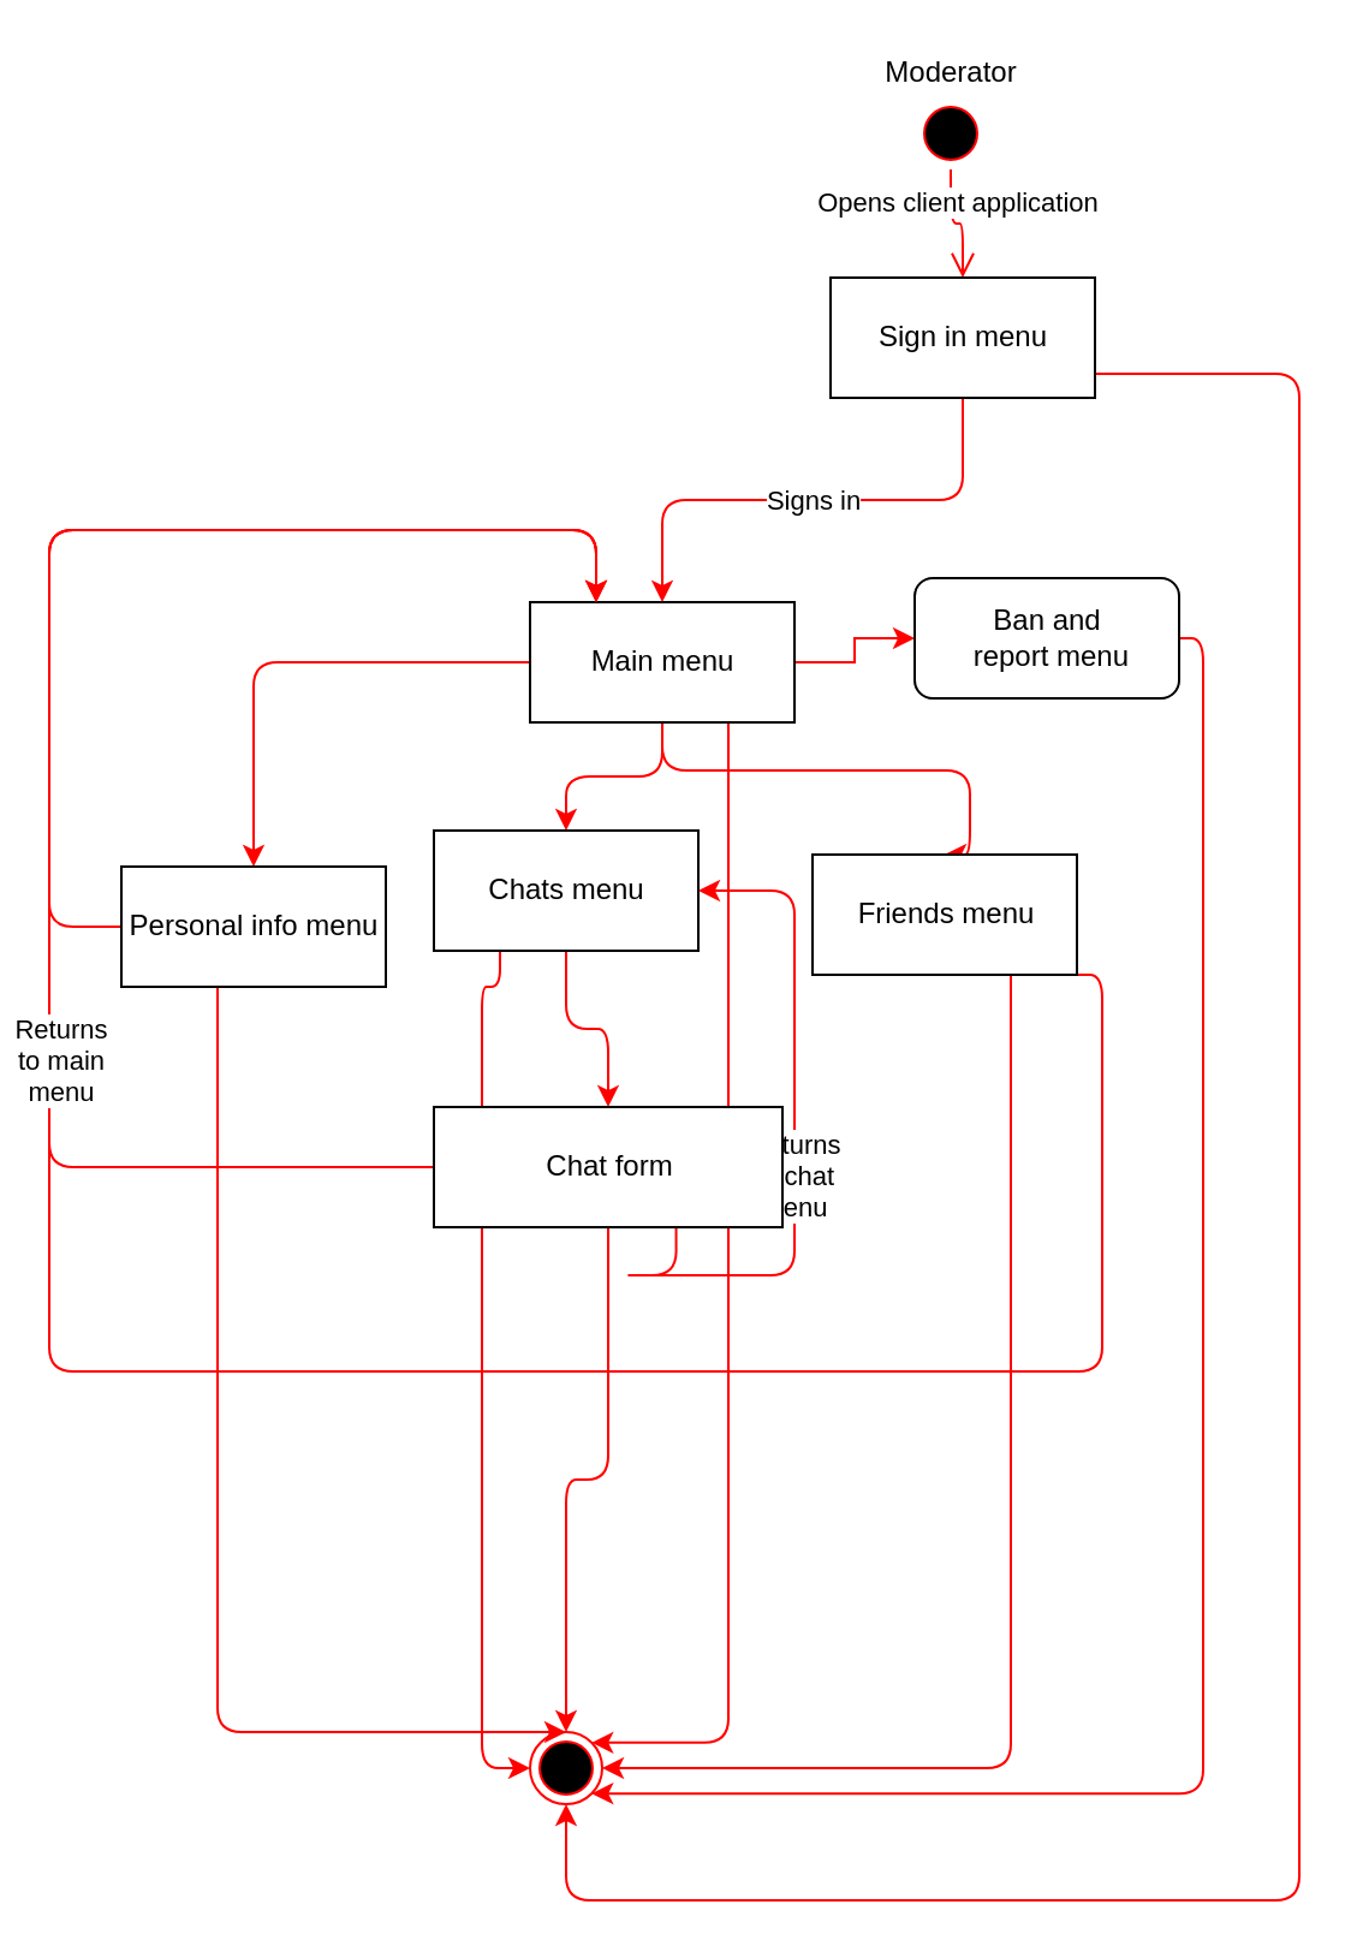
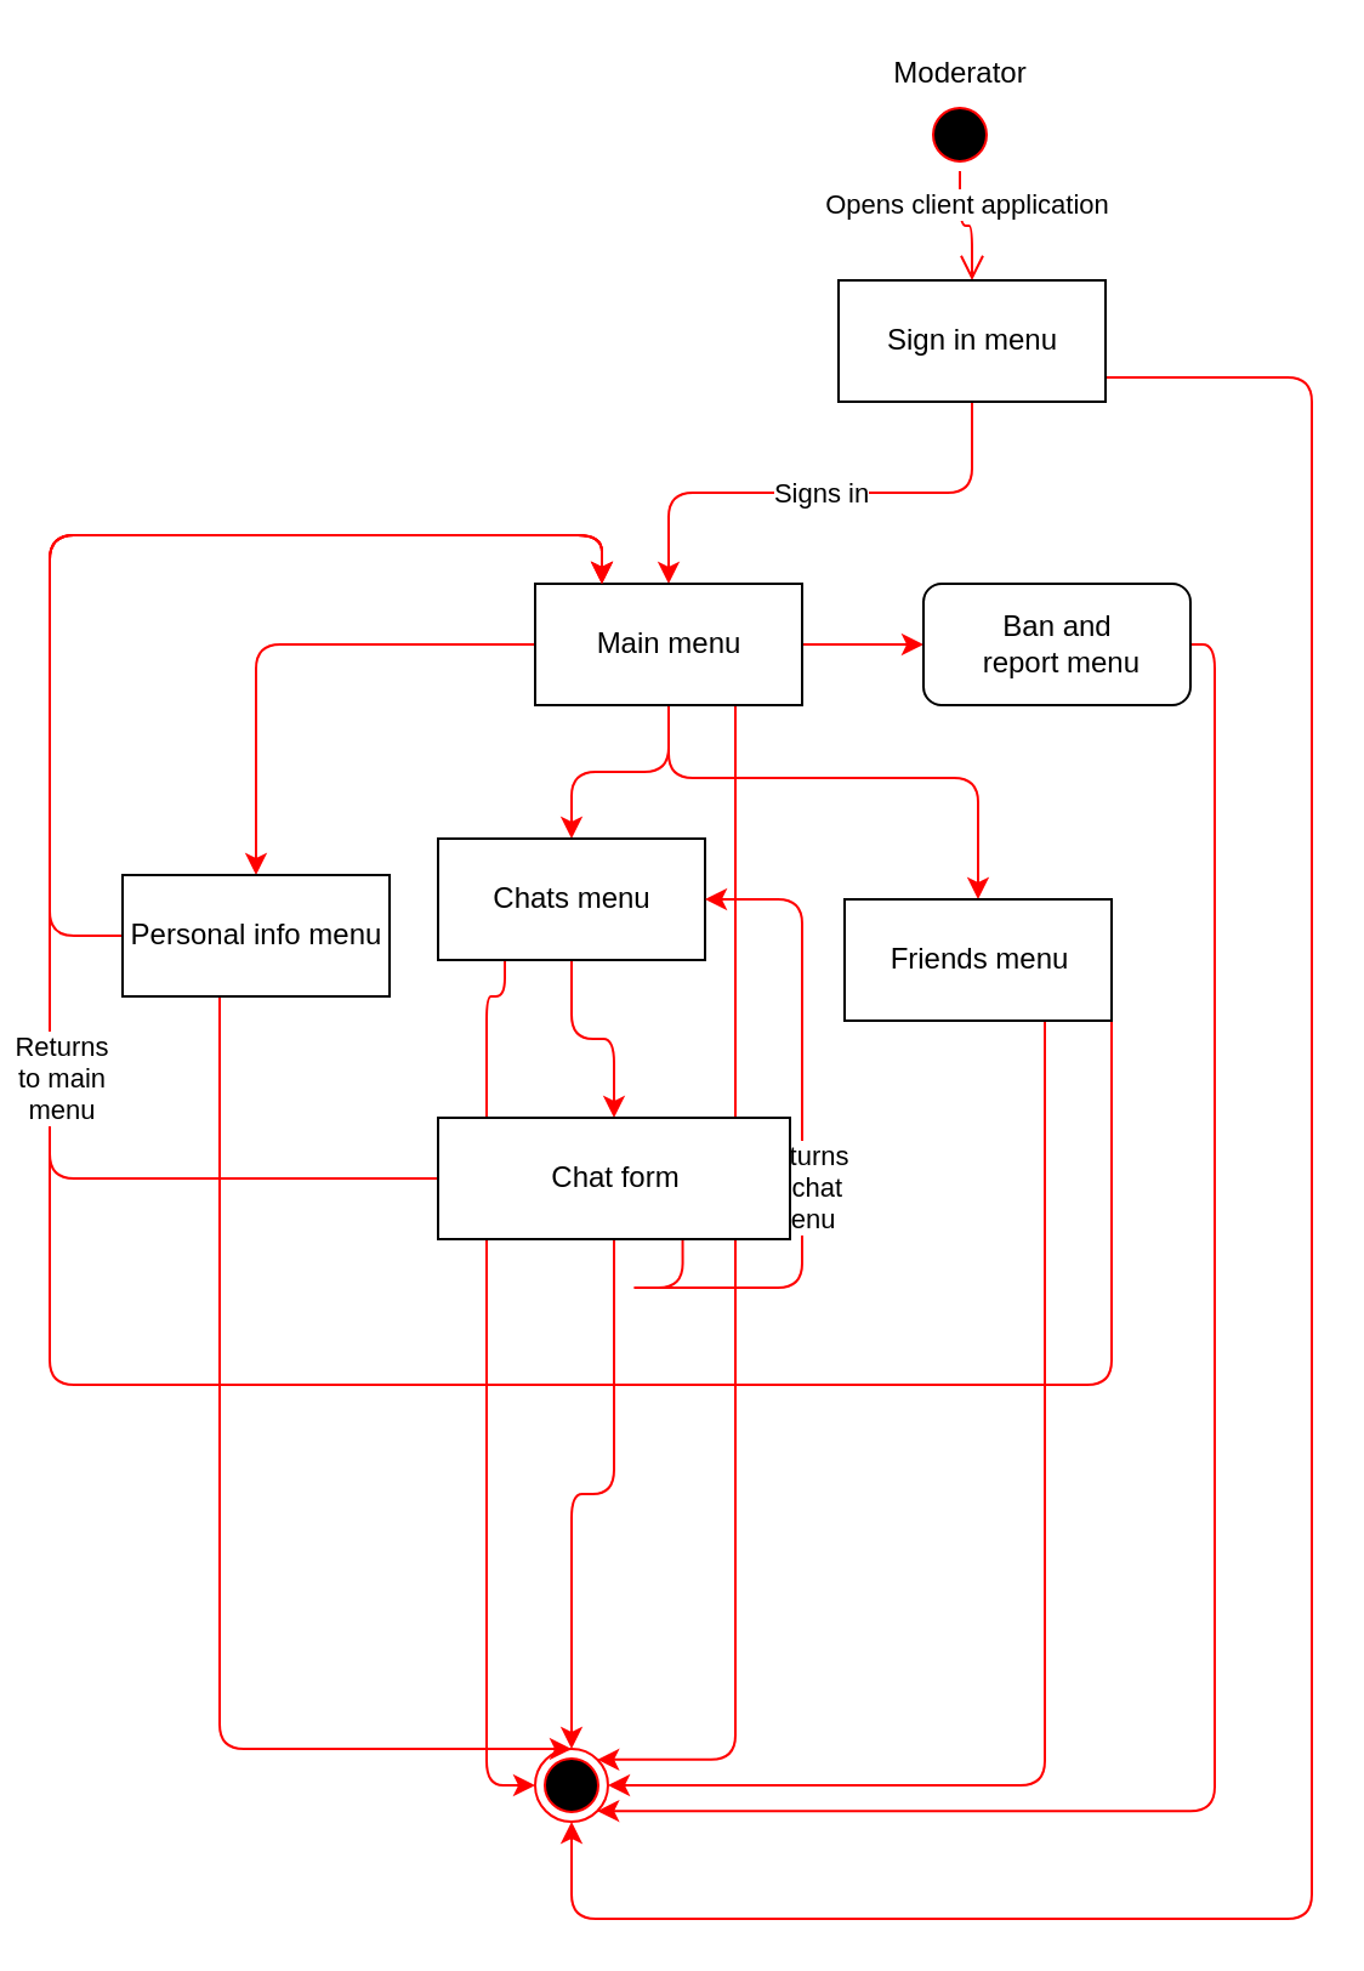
  <mxCell id="0" />
  <mxCell id="1" parent="0" />
  <mxCell id="2" value="Opens client application" style="edgeStyle=orthogonalEdgeStyle;html=1;verticalAlign=bottom;endArrow=open;endSize=8;strokeColor=#ff0000;entryX=0.5;entryY=0;entryDx=0;entryDy=0;" parent="1" source="4" target="8" edge="1"><mxGeometry relative="1" as="geometry"><mxPoint x="395" y="130" as="targetPoint" /></mxGeometry></mxCell>
  <mxCell id="3" value="" style="group" parent="1" vertex="1" connectable="0"><mxGeometry x="375" y="20" width="55" height="50" as="geometry" /></mxCell>
  <mxCell id="4" value="" style="ellipse;html=1;shape=startState;fillColor=#000000;strokeColor=#ff0000;" parent="3" vertex="1"><mxGeometry x="5" y="20" width="30" height="30" as="geometry" /></mxCell>
  <mxCell id="5" value="Moderator" style="text;html=1;align=center;verticalAlign=middle;resizable=0;points=[];autosize=1;" parent="3" vertex="1"><mxGeometry x="-15" width="70" height="20" as="geometry" /></mxCell>
  <mxCell id="6" value="Signs in" style="edgeStyle=orthogonalEdgeStyle;rounded=1;orthogonalLoop=1;jettySize=auto;html=1;entryX=0.5;entryY=0;entryDx=0;entryDy=0;strokeColor=#FF0000;exitX=0.5;exitY=1;exitDx=0;exitDy=0;" parent="1" source="8" target="14" edge="1"><mxGeometry relative="1" as="geometry" /></mxCell>
  <mxCell id="7" style="edgeStyle=orthogonalEdgeStyle;rounded=1;orthogonalLoop=1;jettySize=auto;html=1;entryX=0.5;entryY=1;entryDx=0;entryDy=0;strokeColor=#FF0000;" parent="1" source="8" target="29" edge="1"><mxGeometry relative="1" as="geometry"><Array as="points"><mxPoint x="540" y="155" /><mxPoint x="540" y="790" /><mxPoint x="235" y="790" /></Array></mxGeometry></mxCell>
  <mxCell id="8" value="Sign in menu" style="html=1;" parent="1" vertex="1"><mxGeometry x="345" y="115" width="110" height="50" as="geometry" /></mxCell>
  <mxCell id="9" value="" style="edgeStyle=orthogonalEdgeStyle;rounded=1;orthogonalLoop=1;jettySize=auto;html=1;entryX=0.5;entryY=0;entryDx=0;entryDy=0;strokeColor=#FF0000;" parent="1" source="14" target="17" edge="1"><mxGeometry relative="1" as="geometry" /></mxCell>
  <mxCell id="10" value="" style="edgeStyle=orthogonalEdgeStyle;rounded=1;orthogonalLoop=1;jettySize=auto;html=1;entryX=0.5;entryY=0;entryDx=0;entryDy=0;strokeColor=#FF0000;" parent="1" source="14" target="20" edge="1"><mxGeometry relative="1" as="geometry" /></mxCell>
  <mxCell id="11" style="edgeStyle=orthogonalEdgeStyle;rounded=1;orthogonalLoop=1;jettySize=auto;html=1;entryX=0.5;entryY=0;entryDx=0;entryDy=0;strokeColor=#FF0000;" parent="1" source="14" target="23" edge="1"><mxGeometry relative="1" as="geometry"><Array as="points"><mxPoint x="275" y="320" /><mxPoint x="403" y="320" /></Array></mxGeometry></mxCell>
  <mxCell id="12" style="edgeStyle=orthogonalEdgeStyle;rounded=1;orthogonalLoop=1;jettySize=auto;html=1;exitX=0.75;exitY=1;exitDx=0;exitDy=0;entryX=1;entryY=0;entryDx=0;entryDy=0;strokeColor=#FF0000;" parent="1" source="14" target="29" edge="1"><mxGeometry relative="1" as="geometry"><Array as="points"><mxPoint x="303" y="724" /></Array></mxGeometry></mxCell>
  <mxCell id="13" style="edgeStyle=orthogonalEdgeStyle;rounded=0;orthogonalLoop=1;jettySize=auto;html=1;strokeColor=#FF0000;" parent="1" source="14" target="31" edge="1"><mxGeometry relative="1" as="geometry" /></mxCell>
- <mxCell id="14" value="Main menu" style="html=1;" parent="1" vertex="1"><mxGeometry x="220" y="250" width="110" height="50" as="geometry" /></mxCell>
+ <mxCell id="14" value="Main menu" style="html=1;" parent="1" vertex="1"><mxGeometry x="220" y="240" width="110" height="50" as="geometry" /></mxCell>
  <mxCell id="15" style="edgeStyle=orthogonalEdgeStyle;rounded=1;orthogonalLoop=1;jettySize=auto;html=1;entryX=0.25;entryY=0;entryDx=0;entryDy=0;strokeColor=#FF0000;" parent="1" source="17" target="14" edge="1"><mxGeometry relative="1" as="geometry"><Array as="points"><mxPoint x="20" y="385" /><mxPoint x="20" y="220" /><mxPoint x="248" y="220" /></Array></mxGeometry></mxCell>
  <mxCell id="16" style="edgeStyle=orthogonalEdgeStyle;rounded=1;orthogonalLoop=1;jettySize=auto;html=1;entryX=0.5;entryY=0;entryDx=0;entryDy=0;strokeColor=#FF0000;" parent="1" source="17" target="29" edge="1"><mxGeometry relative="1" as="geometry"><Array as="points"><mxPoint x="90" y="720" /></Array></mxGeometry></mxCell>
  <mxCell id="17" value="Personal info menu" style="html=1;" parent="1" vertex="1"><mxGeometry x="50" y="360" width="110" height="50" as="geometry" /></mxCell>
  <mxCell id="18" style="edgeStyle=orthogonalEdgeStyle;rounded=1;orthogonalLoop=1;jettySize=auto;html=1;entryX=0.5;entryY=0;entryDx=0;entryDy=0;strokeColor=#FF0000;" parent="1" source="20" target="28" edge="1"><mxGeometry relative="1" as="geometry" /></mxCell>
  <mxCell id="19" style="edgeStyle=orthogonalEdgeStyle;rounded=1;orthogonalLoop=1;jettySize=auto;html=1;exitX=0.25;exitY=1;exitDx=0;exitDy=0;entryX=0;entryY=0.5;entryDx=0;entryDy=0;strokeColor=#FF0000;" parent="1" source="20" target="29" edge="1"><mxGeometry relative="1" as="geometry"><Array as="points"><mxPoint x="200" y="410" /><mxPoint x="200" y="735" /></Array></mxGeometry></mxCell>
  <mxCell id="20" value="Chats menu" style="html=1;" parent="1" vertex="1"><mxGeometry x="180" y="345" width="110" height="50" as="geometry" /></mxCell>
  <mxCell id="21" style="edgeStyle=orthogonalEdgeStyle;rounded=1;orthogonalLoop=1;jettySize=auto;html=1;entryX=0.25;entryY=0;entryDx=0;entryDy=0;strokeColor=#FF0000;exitX=1;exitY=1;exitDx=0;exitDy=0;" parent="1" source="23" target="14" edge="1"><mxGeometry relative="1" as="geometry"><Array as="points"><mxPoint x="458" y="570" /><mxPoint x="20" y="570" /><mxPoint x="20" y="220" /><mxPoint x="248" y="220" /></Array></mxGeometry></mxCell>
  <mxCell id="22" style="edgeStyle=orthogonalEdgeStyle;rounded=1;orthogonalLoop=1;jettySize=auto;html=1;exitX=0.75;exitY=1;exitDx=0;exitDy=0;entryX=1;entryY=0.5;entryDx=0;entryDy=0;strokeColor=#FF0000;" parent="1" source="23" target="29" edge="1"><mxGeometry relative="1" as="geometry" /></mxCell>
- <mxCell id="23" value="Friends menu" style="html=1;" parent="1" vertex="1"><mxGeometry x="337.5" y="355" width="110" height="50" as="geometry" /></mxCell>
+ <mxCell id="23" value="Friends menu" style="html=1;" parent="1" vertex="1"><mxGeometry x="347.5" y="370" width="110" height="50" as="geometry" /></mxCell>
  <mxCell id="24" value="Returns&lt;br&gt;to chat&lt;br&gt;menu" style="edgeStyle=orthogonalEdgeStyle;rounded=1;orthogonalLoop=1;jettySize=auto;html=1;entryX=1;entryY=0.5;entryDx=0;entryDy=0;strokeColor=#FF0000;exitX=0.695;exitY=1;exitDx=0;exitDy=0;exitPerimeter=0;" parent="1" source="28" target="20" edge="1"><mxGeometry relative="1" as="geometry"><Array as="points"><mxPoint x="257" y="530" /><mxPoint x="330" y="530" /><mxPoint x="330" y="385" /></Array></mxGeometry></mxCell>
  <mxCell id="25" style="edgeStyle=orthogonalEdgeStyle;rounded=1;orthogonalLoop=1;jettySize=auto;html=1;entryX=0.25;entryY=0;entryDx=0;entryDy=0;strokeColor=#FF0000;" parent="1" source="28" target="14" edge="1"><mxGeometry relative="1" as="geometry"><Array as="points"><mxPoint x="20" y="485" /><mxPoint x="20" y="220" /><mxPoint x="248" y="220" /></Array></mxGeometry></mxCell>
  <mxCell id="26" value="Returns&lt;br&gt;to main&lt;br&gt;menu" style="edgeLabel;html=1;align=center;verticalAlign=middle;resizable=0;points=[];" parent="25" vertex="1" connectable="0"><mxGeometry x="-0.399" y="-3" relative="1" as="geometry"><mxPoint x="1" as="offset" /></mxGeometry></mxCell>
  <mxCell id="27" style="edgeStyle=orthogonalEdgeStyle;rounded=1;orthogonalLoop=1;jettySize=auto;html=1;entryX=0.5;entryY=0;entryDx=0;entryDy=0;strokeColor=#FF0000;" parent="1" source="28" target="29" edge="1"><mxGeometry relative="1" as="geometry" /></mxCell>
  <mxCell id="28" value="Chat form" style="html=1;" parent="1" vertex="1"><mxGeometry x="180" y="460" width="145" height="50" as="geometry" /></mxCell>
  <mxCell id="29" value="" style="ellipse;html=1;shape=endState;fillColor=#000000;strokeColor=#ff0000;" parent="1" vertex="1"><mxGeometry x="220" y="720" width="30" height="30" as="geometry" /></mxCell>
  <mxCell id="30" style="edgeStyle=orthogonalEdgeStyle;rounded=1;orthogonalLoop=1;jettySize=auto;html=1;entryX=1;entryY=1;entryDx=0;entryDy=0;strokeColor=#FF0000;" parent="1" source="31" target="29" edge="1"><mxGeometry relative="1" as="geometry"><Array as="points"><mxPoint x="500" y="265" /><mxPoint x="500" y="746" /></Array></mxGeometry></mxCell>
  <mxCell id="31" value="Ban and&lt;br&gt;&amp;nbsp;report menu" style="html=1;rounded=1;" parent="1" vertex="1"><mxGeometry x="380" y="240" width="110" height="50" as="geometry" /></mxCell>
